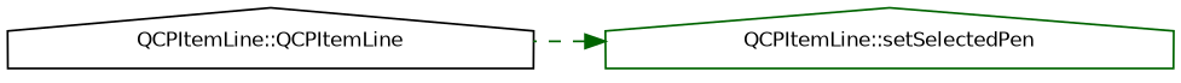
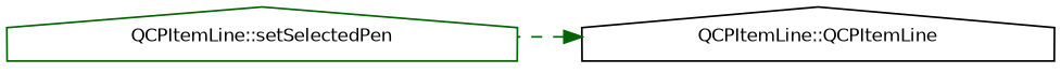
  digraph {
    rankdir=RL
    node [fillcolor=white fontname=Helvetica fontsize=10 shape=house style=filled]
    n1 [color=darkgreen fontcolor=black height=0.2 label="QCPItemLine::setSelectedPen" width=0.4]
    n2 [color=black height=0.2 label="QCPItemLine::QCPItemLine" width=0.4]
-   n1 -> n2 [color=darkgreen dir=back fontname=Helvetica fontsize=10 labelfontname=Helvetica labelfontsize=10 style=dashed]
+   n2 -> n1 [color=darkgreen dir=back fontname=Helvetica fontsize=10 labelfontname=Helvetica labelfontsize=10 style=dashed]
  }
